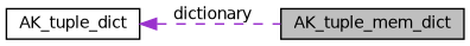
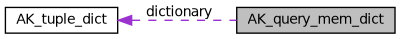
  digraph {
    rankdir=LR
    node [color=black fontname=Helvetica fontsize=10 shape=record]
-   n1 [fillcolor=grey75 fontcolor=black height=0.2 label=AK_tuple_mem_dict style=filled width=0.4]
+   n1 [fillcolor=grey75 fontcolor=black height=0.2 label=AK_query_mem_dict style=filled width=0.4]
    n2 [height=0.2 label=AK_tuple_dict width=0.4]
    n2 -> n1 [color=darkorchid3 dir=back fontname=Helvetica fontsize=10 label=" dictionary" labelfontname=Helvetica labelfontsize=10 style=dashed]
  }
